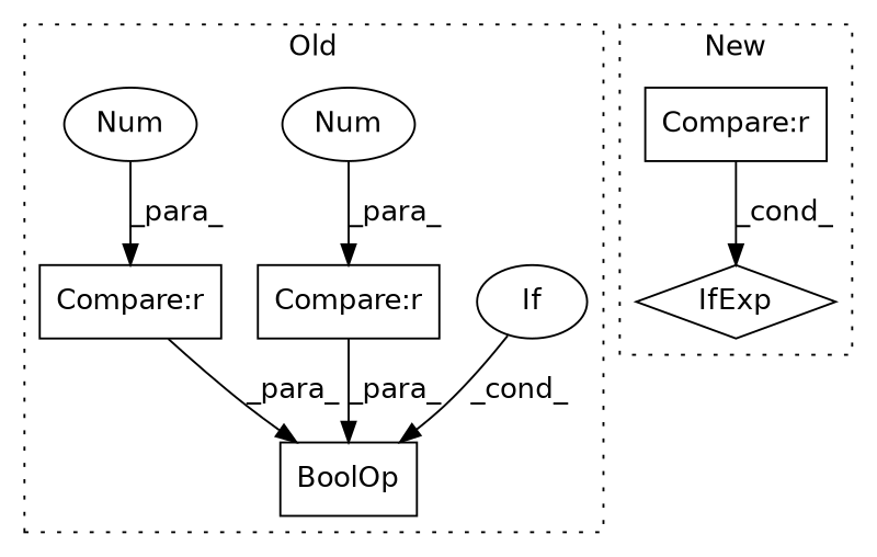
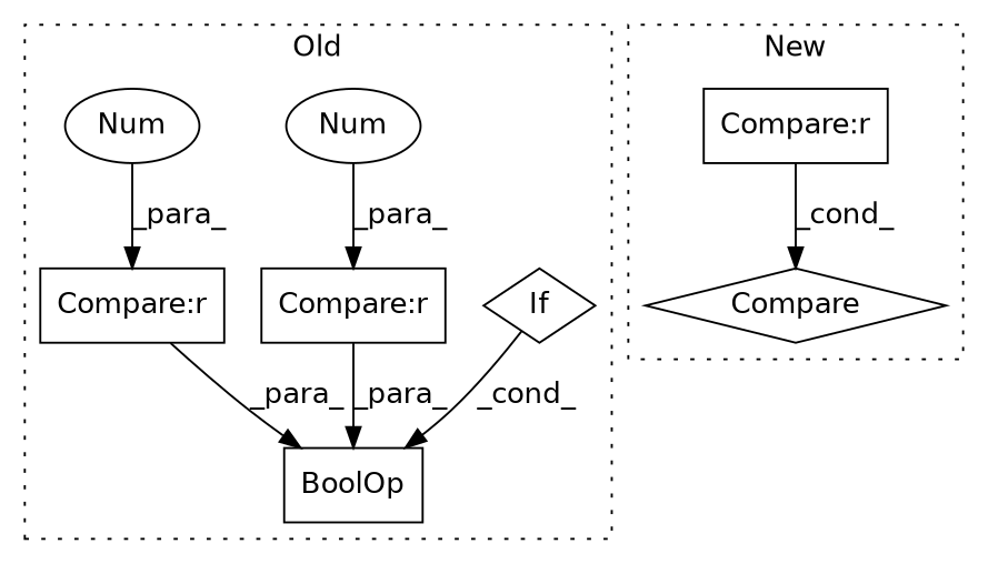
  digraph {
    fontname="DejaVu Sans"
    node [a=40 fontname="DejaVu Sans" l=13 s=12635 shape=box]
    edge [fontname="DejaVu Sans"]
    n1 [a=72 l=30 label=BoolOp]
-   n2 [a=96 l="3,14" label=If s="12632,12665" shape=ellipse]
+   n2 [a=96 l="3,14" label=If s="12632,12665" shape=diamond]
    n3 [label="Compare:r"]
    n4 [a=76 l=1 label=Num s=12647 shape=ellipse]
    n5 [l=12 label="Compare:r" s=12653]
    n6 [a=76 l=1 label=Num s=12664 shape=ellipse]
-   n7 [a=51 l="4,6" label=IfExp s="4673,4690" shape=diamond]
+   n7 [a=51 l="4,6" label=Compare s="4673,4690" shape=diamond]
    n8 [label="Compare:r" s=4677]
    subgraph cluster_1 {
      label=Old
      style=dotted
      n1
      n2
      n3
      n4
      n5
      n6
    }
    subgraph cluster_2 {
      label=New
      style=dotted
      n7
      n8
    }
    n2 -> n1 [label=_cond_]
    n3 -> n1 [label=_para_]
    n4 -> n3 [label=_para_]
    n5 -> n1 [label=_para_]
    n6 -> n5 [label=_para_]
    n8 -> n7 [label=_cond_]
  }
